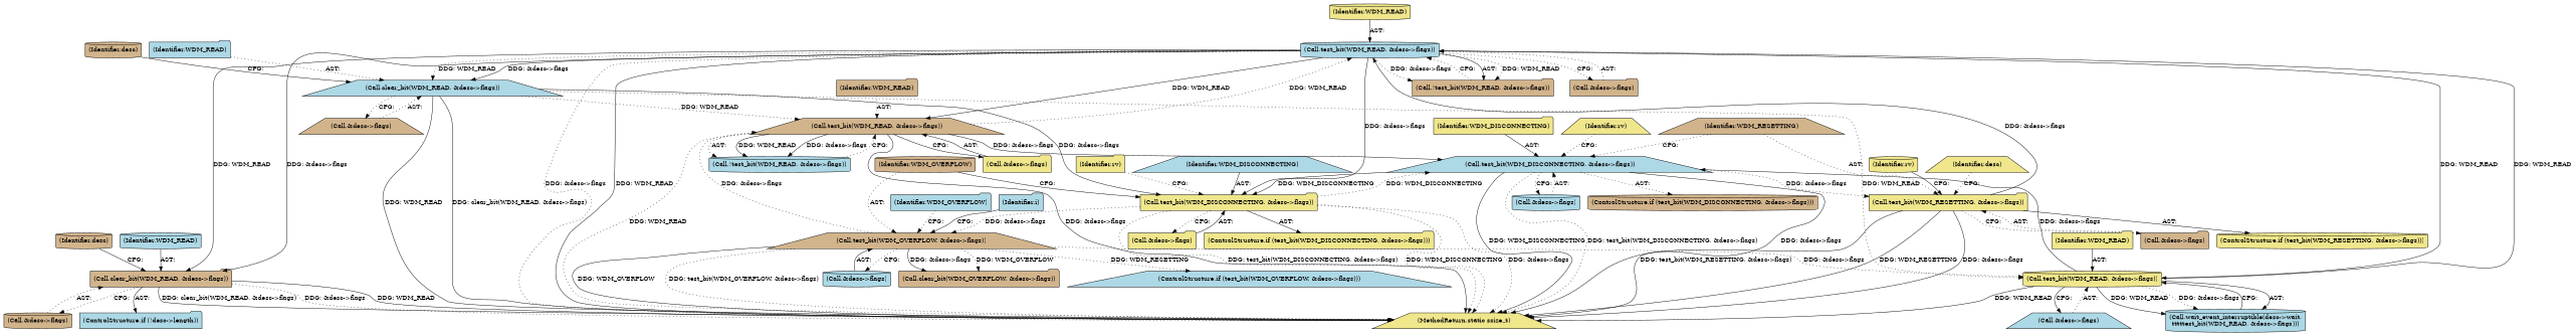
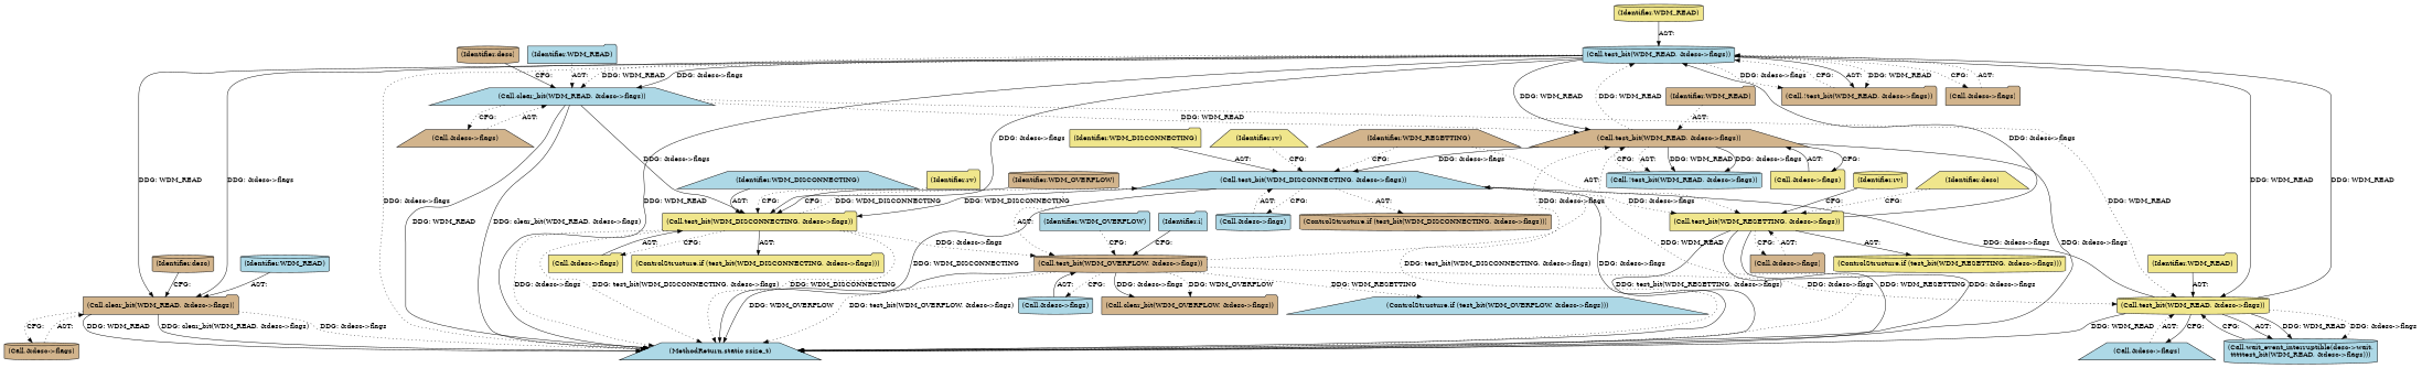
  digraph {
    node [fillcolor=lightblue shape=folder style=filled]
    edge [style=solid]
    n1 [fillcolor=tan label="(Call,clear_bit(WDM_READ, &desc->flags))"]
-   n2 [label="(ControlStructure,if (!desc->length))"]
-   n3 [fillcolor=khaki label="(MethodReturn,static ssize_t)" shape=trapezium]
+   n3 [label="(MethodReturn,static ssize_t)" shape=trapezium]
    n4 [fillcolor=tan label="(Call,&desc->flags)" shape=cylinder]
    n5 [label="(Call,test_bit(WDM_READ, &desc->flags))" shape=cylinder]
    n6 [fillcolor=tan label="(Call,test_bit(WDM_READ, &desc->flags))" shape=trapezium]
    n7 [label="(Call,clear_bit(WDM_READ, &desc->flags))" shape=trapezium]
    n8 [fillcolor=khaki label="(Call,test_bit(WDM_DISCONNECTING, &desc->flags))"]
    n9 [fillcolor=khaki label="(Call,test_bit(WDM_READ, &desc->flags))" shape=cylinder]
    n10 [fillcolor=tan label="(Call,!test_bit(WDM_READ, &desc->flags))"]
    n11 [fillcolor=tan label="(Call,&desc->flags)"]
    n12 [label="(Call,test_bit(WDM_DISCONNECTING, &desc->flags))" shape=trapezium]
    n13 [fillcolor=khaki label="(Call,&desc->flags)"]
    n14 [label="(Call,!test_bit(WDM_READ, &desc->flags))" shape=cylinder]
    n15 [fillcolor=tan label="(Call,&desc->flags)" shape=trapezium]
-   n16 [fillcolor=tan label="(Call,test_bit(WDM_OVERFLOW, &desc->flags))" shape=trapezium]
+   n16 [fillcolor=tan label="(Call,test_bit(WDM_OVERFLOW, &desc->flags))" shape=cylinder]
    n17 [fillcolor=khaki label="(Call,&desc->flags)"]
    n18 [fillcolor=khaki label="(ControlStructure,if (test_bit(WDM_DISCONNECTING, &desc->flags)))"]
    n19 [label="(Call,wait_event_interruptible(desc->wait,\n\t\t\t\ttest_bit(WDM_READ, &desc->flags)))" shape=cylinder]
    n20 [label="(Call,&desc->flags)" shape=trapezium]
    n21 [fillcolor=khaki label="(Call,test_bit(WDM_RESETTING, &desc->flags))"]
    n22 [label="(Call,&desc->flags)" shape=cylinder]
    n23 [fillcolor=tan label="(ControlStructure,if (test_bit(WDM_DISCONNECTING, &desc->flags)))" shape=cylinder]
    n24 [label="(ControlStructure,if (test_bit(WDM_OVERFLOW, &desc->flags)))" shape=trapezium]
    n25 [label="(Call,&desc->flags)" shape=cylinder]
    n26 [fillcolor=tan label="(Call,clear_bit(WDM_OVERFLOW, &desc->flags))"]
    n27 [fillcolor=tan label="(Call,&desc->flags)"]
    n28 [fillcolor=khaki label="(ControlStructure,if (test_bit(WDM_RESETTING, &desc->flags)))" shape=cylinder]
    n29 [fillcolor=khaki label="(Identifier,WDM_READ)"]
    n30 [fillcolor=khaki label="(Identifier,desc)" shape=trapezium]
    n31 [fillcolor=khaki label="(Identifier,rv)"]
    n32 [label="(Identifier,WDM_OVERFLOW)"]
    n33 [fillcolor=khaki label="(Identifier,rv)" shape=trapezium]
    n34 [fillcolor=tan label="(Identifier,WDM_RESETTING)" shape=trapezium]
    n35 [label="(Identifier,i)"]
    n36 [fillcolor=tan label="(Identifier,WDM_READ)"]
    n37 [fillcolor=tan label="(Identifier,desc)" shape=cylinder]
    n38 [label="(Identifier,WDM_READ)" shape=cylinder]
    n39 [fillcolor=tan label="(Identifier,desc)" shape=cylinder]
    n40 [label="(Identifier,WDM_READ)"]
    n41 [label="(Identifier,WDM_DISCONNECTING)" shape=trapezium]
    n42 [fillcolor=khaki label="(Identifier,rv)" shape=cylinder]
    n43 [fillcolor=tan label="(Identifier,WDM_OVERFLOW)" shape=cylinder]
    n44 [fillcolor=khaki label="(Identifier,WDM_READ)" shape=cylinder]
    n45 [fillcolor=khaki label="(Identifier,WDM_DISCONNECTING)"]
-   n1 -> n2 [label="AST: "]
    n1 -> n3 [label="DDG: WDM_READ"]
    n1 -> n3 [label="DDG: clear_bit(WDM_READ, &desc->flags)"]
    n1 -> n3 [label="DDG: &desc->flags" style=dotted]
    n1 -> n4 [label="CFG: " style=dotted]
    n4 -> n1 [label="AST: " style=dotted]
    n5 -> n1 [label="DDG: WDM_READ"]
    n5 -> n1 [label="DDG: &desc->flags"]
    n5 -> n3 [label="DDG: &desc->flags" style=dotted]
    n5 -> n3 [label="DDG: WDM_READ"]
    n5 -> n6 [label="DDG: WDM_READ"]
    n5 -> n7 [label="DDG: WDM_READ" style=dotted]
    n5 -> n7 [label="DDG: &desc->flags"]
    n5 -> n8 [label="DDG: &desc->flags"]
    n5 -> n9 [label="DDG: WDM_READ"]
    n5 -> n10 [label="AST: "]
    n5 -> n10 [label="DDG: WDM_READ" style=dotted]
    n5 -> n10 [label="DDG: &desc->flags" style=dotted]
    n5 -> n11 [label="CFG: " style=dotted]
    n6 -> n3 [label="DDG: &desc->flags"]
    n6 -> n3 [label="DDG: WDM_READ" style=dotted]
    n6 -> n5 [label="DDG: WDM_READ" style=dotted]
    n6 -> n12 [label="DDG: &desc->flags"]
    n6 -> n13 [label="CFG: "]
    n6 -> n14 [label="AST: " style=dotted]
    n6 -> n14 [label="DDG: WDM_READ"]
    n6 -> n14 [label="DDG: &desc->flags"]
    n7 -> n3 [label="DDG: WDM_READ"]
    n7 -> n3 [label="DDG: clear_bit(WDM_READ, &desc->flags)"]
    n7 -> n6 [label="DDG: WDM_READ" style=dotted]
    n7 -> n8 [label="DDG: &desc->flags"]
    n7 -> n9 [label="DDG: WDM_READ" style=dotted]
    n7 -> n15 [label="CFG: " style=dotted]
    n8 -> n3 [label="DDG: &desc->flags" style=dotted]
    n8 -> n3 [label="DDG: test_bit(WDM_DISCONNECTING, &desc->flags)" style=dotted]
    n8 -> n3 [label="DDG: WDM_DISCONNECTING" style=dotted]
    n8 -> n12 [label="DDG: WDM_DISCONNECTING" style=dotted]
    n8 -> n16 [label="DDG: &desc->flags" style=dotted]
    n8 -> n17 [label="CFG: " style=dotted]
    n8 -> n18 [label="AST: "]
    n9 -> n3 [label="DDG: WDM_READ"]
    n9 -> n5 [label="DDG: WDM_READ"]
    n9 -> n12 [label="DDG: &desc->flags"]
    n9 -> n19 [label="AST: "]
    n9 -> n19 [label="DDG: WDM_READ"]
    n9 -> n19 [label="DDG: &desc->flags" style=dotted]
    n9 -> n20 [label="CFG: "]
    n10 -> n5 [label="CFG: " style=dotted]
    n11 -> n5 [label="AST: " style=dotted]
    n12 -> n3 [label="DDG: WDM_DISCONNECTING"]
    n12 -> n3 [label="DDG: test_bit(WDM_DISCONNECTING, &desc->flags)" style=dotted]
    n12 -> n3 [label="DDG: &desc->flags"]
    n12 -> n8 [label="DDG: WDM_DISCONNECTING"]
    n12 -> n21 [label="DDG: &desc->flags" style=dotted]
    n12 -> n22 [label="CFG: " style=dotted]
    n12 -> n23 [label="AST: " style=dotted]
    n13 -> n6 [label="AST: "]
    n14 -> n6 [label="CFG: " style=dotted]
    n15 -> n7 [label="AST: " style=dotted]
    n16 -> n3 [label="DDG: WDM_OVERFLOW"]
    n16 -> n3 [label="DDG: test_bit(WDM_OVERFLOW, &desc->flags)" style=dotted]
    n16 -> n6 [label="DDG: &desc->flags" style=dotted]
    n16 -> n9 [label="DDG: &desc->flags" style=dotted]
    n16 -> n24 [label="DDG: WDM_RESETTING" style=dotted]
    n16 -> n25 [label="CFG: " style=dotted]
    n16 -> n26 [label="DDG: WDM_OVERFLOW" style=dotted]
    n16 -> n26 [label="DDG: &desc->flags"]
    n17 -> n8 [label="AST: "]
    n19 -> n9 [label="CFG: "]
    n20 -> n9 [label="AST: " style=dotted]
    n21 -> n3 [label="DDG: test_bit(WDM_RESETTING, &desc->flags)"]
    n21 -> n3 [label="DDG: WDM_RESETTING"]
    n21 -> n3 [label="DDG: &desc->flags"]
    n21 -> n5 [label="DDG: &desc->flags"]
    n21 -> n27 [label="CFG: " style=dotted]
    n21 -> n28 [label="AST: "]
    n22 -> n12 [label="AST: " style=dotted]
    n25 -> n16 [label="AST: "]
    n27 -> n21 [label="AST: " style=dotted]
    n29 -> n9 [label="AST: "]
    n30 -> n21 [label="CFG: " style=dotted]
    n31 -> n8 [label="CFG: " style=dotted]
    n32 -> n16 [label="CFG: " style=dotted]
    n33 -> n12 [label="CFG: " style=dotted]
    n34 -> n12 [label="CFG: " style=dotted]
    n34 -> n21 [label="AST: " style=dotted]
    n35 -> n16 [label="CFG: "]
    n36 -> n6 [label="AST: " style=dotted]
    n37 -> n1 [label="CFG: "]
    n38 -> n1 [label="AST: "]
    n39 -> n7 [label="CFG: "]
    n40 -> n7 [label="AST: " style=dotted]
    n41 -> n8 [label="AST: "]
    n42 -> n21 [label="CFG: "]
    n43 -> n8 [label="CFG: "]
    n43 -> n16 [label="AST: " style=dotted]
    n44 -> n5 [label="AST: "]
    n45 -> n12 [label="AST: "]
  }
